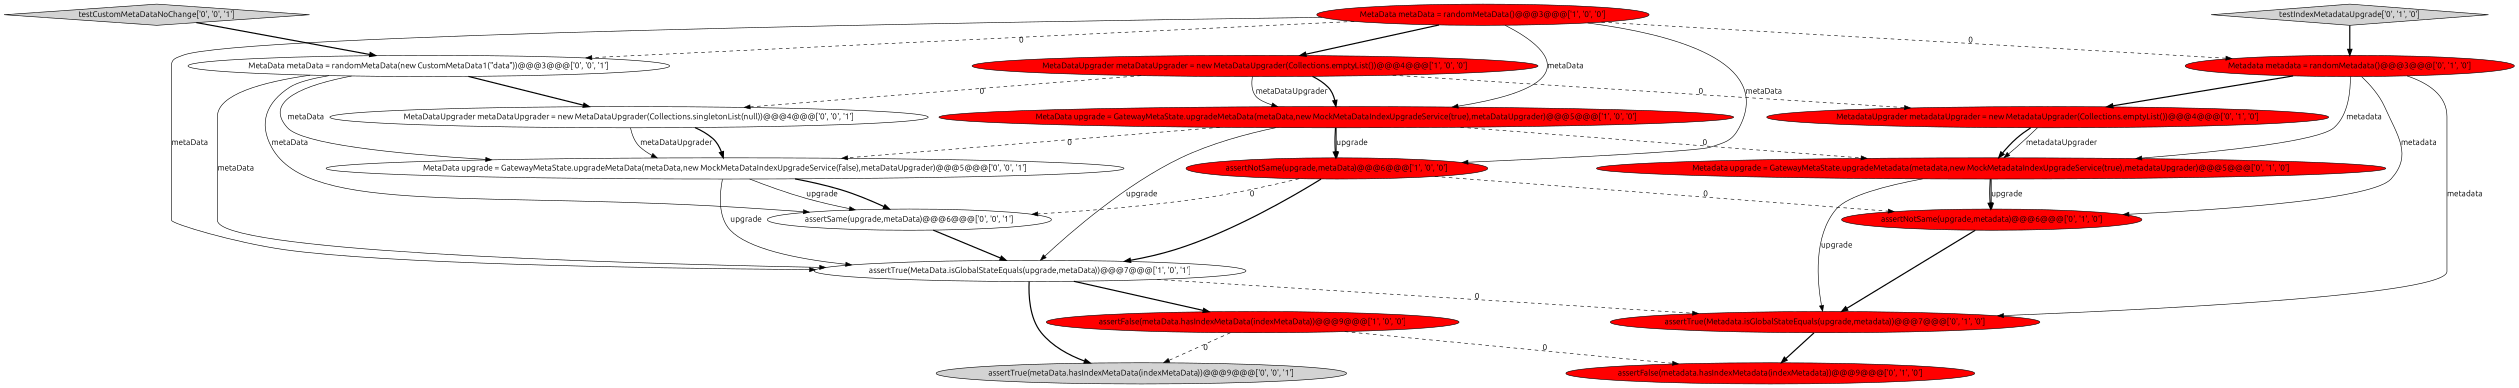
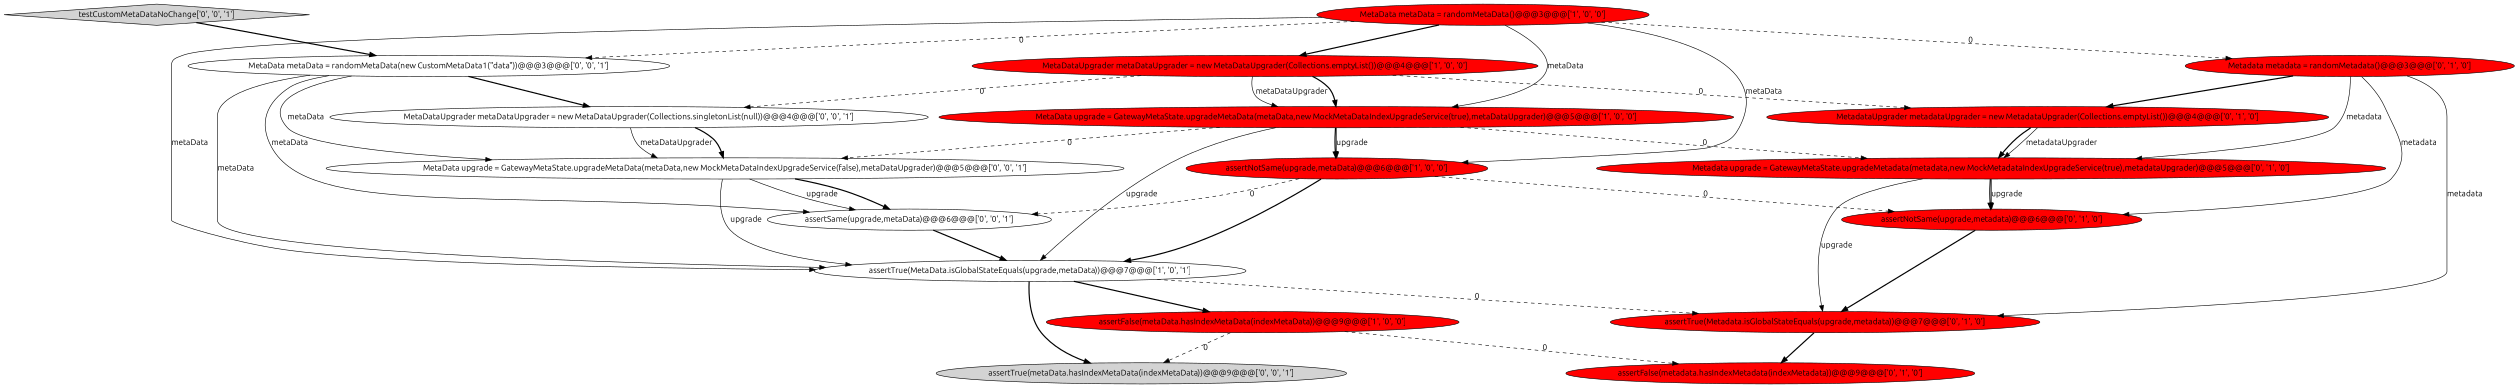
  digraph {
    fontname=Ubuntu
    node [fillcolor=red fontname=Ubuntu shape=ellipse style=filled]
    edge [fontname=Ubuntu style=solid]
    n1 [fillcolor=lightgray label="testCustomMetaDataNoChange['0', '0', '1']" shape=diamond]
    n2 [fillcolor=white label="MetaData metaData = randomMetaData(new CustomMetaData1(\"data\"))@@@3@@@['0', '0', '1']"]
    n3 [fillcolor=white label="MetaData upgrade = GatewayMetaState.upgradeMetaData(metaData,new MockMetaDataIndexUpgradeService(false),metaDataUpgrader)@@@5@@@['0', '0', '1']"]
    n4 [fillcolor=white label="assertTrue(MetaData.isGlobalStateEquals(upgrade,metaData))@@@7@@@['1', '0', '1']"]
    n5 [fillcolor=white label="assertSame(upgrade,metaData)@@@6@@@['0', '0', '1']"]
    n6 [fillcolor=white label="MetaDataUpgrader metaDataUpgrader = new MetaDataUpgrader(Collections.singletonList(null))@@@4@@@['0', '0', '1']"]
    n7 [label="assertFalse(metadata.hasIndexMetadata(indexMetadata))@@@9@@@['0', '1', '0']"]
    n8 [label="Metadata upgrade = GatewayMetaState.upgradeMetadata(metadata,new MockMetadataIndexUpgradeService(true),metadataUpgrader)@@@5@@@['0', '1', '0']"]
    n9 [label="assertTrue(Metadata.isGlobalStateEquals(upgrade,metadata))@@@7@@@['0', '1', '0']"]
    n10 [label="assertNotSame(upgrade,metadata)@@@6@@@['0', '1', '0']"]
    n11 [fillcolor=lightgray label="assertTrue(metaData.hasIndexMetaData(indexMetaData))@@@9@@@['0', '0', '1']"]
    n12 [label="assertFalse(metaData.hasIndexMetaData(indexMetaData))@@@9@@@['1', '0', '0']"]
    n13 [label="MetaData upgrade = GatewayMetaState.upgradeMetaData(metaData,new MockMetaDataIndexUpgradeService(true),metaDataUpgrader)@@@5@@@['1', '0', '0']"]
    n14 [label="assertNotSame(upgrade,metaData)@@@6@@@['1', '0', '0']"]
    n15 [label="MetadataUpgrader metadataUpgrader = new MetadataUpgrader(Collections.emptyList())@@@4@@@['0', '1', '0']"]
    n16 [label="MetaData metaData = randomMetaData()@@@3@@@['1', '0', '0']"]
    n17 [label="Metadata metadata = randomMetadata()@@@3@@@['0', '1', '0']"]
    n18 [label="MetaDataUpgrader metaDataUpgrader = new MetaDataUpgrader(Collections.emptyList())@@@4@@@['1', '0', '0']"]
-   n19 [fillcolor=lightgray label="testIndexMetadataUpgrade['0', '1', '0']" shape=diamond]
    n1 -> n2 [style=bold]
    n2 -> n3 [label=metaData]
    n2 -> n4 [label=metaData]
    n2 -> n5 [label=metaData]
    n2 -> n6 [style=bold]
    n3 -> n4 [label=upgrade]
    n3 -> n5 [style=bold]
    n3 -> n5 [label=upgrade]
    n4 -> n9 [label=0 style=dashed]
    n4 -> n11 [style=bold]
    n4 -> n12 [style=bold]
    n5 -> n4 [style=bold]
    n6 -> n3 [label=metaDataUpgrader]
    n6 -> n3 [style=bold]
    n8 -> n9 [label=upgrade]
    n8 -> n10 [label=upgrade]
    n8 -> n10 [style=bold]
    n9 -> n7 [style=bold]
    n10 -> n9 [style=bold]
    n12 -> n7 [label=0 style=dashed]
    n12 -> n11 [label=0 style=dashed]
    n13 -> n3 [label=0 style=dashed]
    n13 -> n4 [label=upgrade]
    n13 -> n8 [label=0 style=dashed]
    n13 -> n14 [label=upgrade]
    n13 -> n14 [style=bold]
    n14 -> n4 [style=bold]
    n14 -> n5 [label=0 style=dashed]
    n14 -> n10 [label=0 style=dashed]
    n15 -> n8 [style=bold]
    n15 -> n8 [label=metadataUpgrader]
    n16 -> n2 [label=0 style=dashed]
    n16 -> n4 [label=metaData]
    n16 -> n13 [label=metaData]
    n16 -> n14 [label=metaData]
    n16 -> n17 [label=0 style=dashed]
    n16 -> n18 [style=bold]
    n17 -> n8 [label=metadata]
    n17 -> n9 [label=metadata]
    n17 -> n10 [label=metadata]
    n17 -> n15 [style=bold]
    n18 -> n6 [label=0 style=dashed]
    n18 -> n13 [label=metaDataUpgrader]
    n18 -> n13 [style=bold]
    n18 -> n15 [label=0 style=dashed]
-   n19 -> n17 [style=bold]
  }
